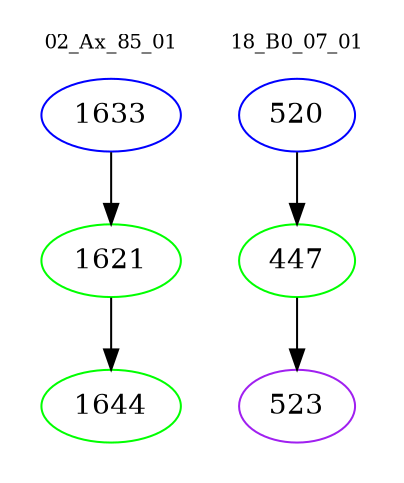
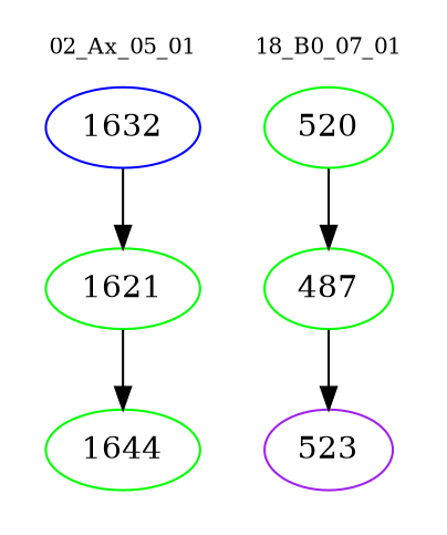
  digraph {
    node [color=green]
    edge [color=black]
-   n1 [color=blue label=1633]
+   n1 [color=blue label=1632]
    n2 [label=1621]
    n3 [label=1644]
-   n4 [color=blue label=520]
-   n5 [label=447]
+   n4 [label=520]
+   n5 [label=487]
    n6 [color=purple label=523]
    subgraph cluster_1 {
      color=white
      fontsize=10
-     label="02_Ax_85_01"
+     label="02_Ax_05_01"
      n1
      n2
      n3
    }
    subgraph cluster_2 {
      color=white
      fontsize=10
      label="18_B0_07_01"
      n4
      n5
      n6
    }
    n1 -> n2
    n2 -> n3
    n4 -> n5
    n5 -> n6
  }
